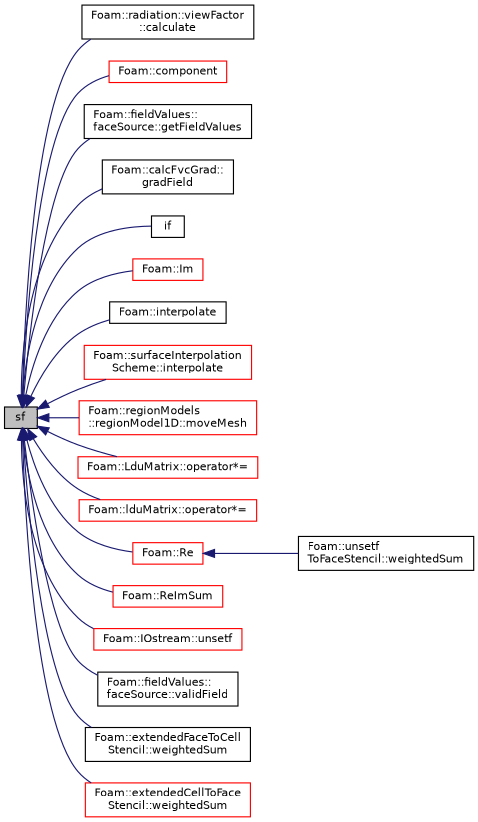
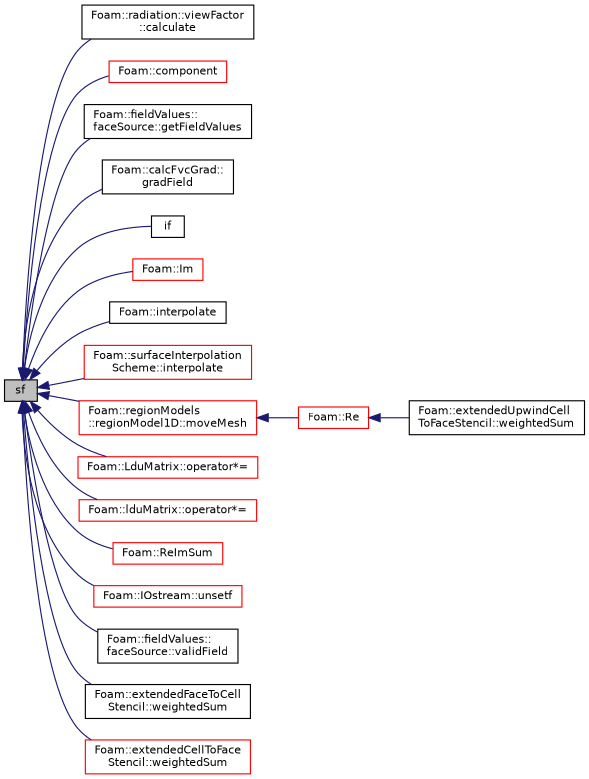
  digraph {
    rankdir=LR
    node [color=red fontname=Helvetica fontsize=10 shape=record]
    edge [color=midnightblue dir=back fontname=Helvetica fontsize=10 labelfontname=Helvetica labelfontsize=10 style=solid]
    n1 [color=black fillcolor=grey75 fontcolor=black height=0.2 label=sf style=filled width=0.4]
    n2 [color=black height=0.2 label="Foam::radiation::viewFactor\l::calculate" width=0.4]
    n3 [height=0.2 label="Foam::component" width=0.4]
    n4 [color=black height=0.2 label="Foam::fieldValues::\lfaceSource::getFieldValues" width=0.4]
    n5 [color=black height=0.2 label="Foam::calcFvcGrad::\lgradField" width=0.4]
    n6 [color=black height=0.2 label=if width=0.4]
    n7 [height=0.2 label="Foam::Im" width=0.4]
    n8 [color=black height=0.2 label="Foam::interpolate" width=0.4]
    n9 [height=0.2 label="Foam::surfaceInterpolation\lScheme::interpolate" width=0.4]
    n10 [height=0.2 label="Foam::regionModels\l::regionModel1D::moveMesh" width=0.4]
    n11 [height=0.2 label="Foam::LduMatrix::operator*=" width=0.4]
    n12 [height=0.2 label="Foam::lduMatrix::operator*=" width=0.4]
    n13 [height=0.2 label="Foam::Re" width=0.4]
    n14 [height=0.2 label="Foam::ReImSum" width=0.4]
    n15 [height=0.2 label="Foam::IOstream::unsetf" width=0.4]
    n16 [color=black height=0.2 label="Foam::fieldValues::\lfaceSource::validField" width=0.4]
    n17 [color=black height=0.2 label="Foam::extendedFaceToCell\lStencil::weightedSum" width=0.4]
    n18 [height=0.2 label="Foam::extendedCellToFace\lStencil::weightedSum" width=0.4]
-   n19 [color=black height=0.2 label="Foam::unsetf\lToFaceStencil::weightedSum" width=0.4]
+   n19 [color=black height=0.2 label="Foam::extendedUpwindCell\lToFaceStencil::weightedSum" width=0.4]
    n1 -> n2
    n1 -> n3
    n1 -> n4
    n1 -> n5
    n1 -> n6
    n1 -> n7
    n1 -> n8
    n1 -> n9
    n1 -> n10
    n1 -> n11
    n1 -> n12
-   n1 -> n13
+   n10 -> n13
    n1 -> n14
    n1 -> n15
    n1 -> n16
    n1 -> n17
    n1 -> n18
    n13 -> n19
  }
